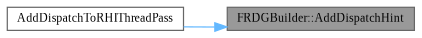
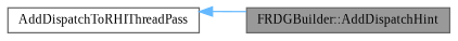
  digraph {
    rankdir=RL
    fontname="Liberation Serif"
    node [fontname="Liberation Serif" fontsize=10 shape=box style=filled]
    n1 [color=gray40 fillcolor=grey60 fontcolor=black height=0.2 label="FRDGBuilder::AddDispatchHint" width=0.4]
    n2 [color=grey40 fillcolor=white height=0.2 label=AddDispatchToRHIThreadPass width=0.4]
-   n1 -> n2 [color=steelblue1 dir=back fontname="Liberation Serif" fontsize=10 labelfontname=Helvetica labelfontsize=10 style=solid]
+   n2 -> n1 [color=steelblue1 dir=back fontname="Liberation Serif" fontsize=10 labelfontname=Helvetica labelfontsize=10 style=solid]
  }
